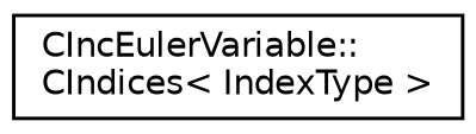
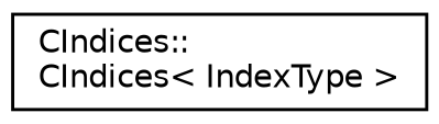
  digraph {
    rankdir=LR
-   n1 [color=black fillcolor=white fontname=Helvetica fontsize=10 height=0.2 label="CIncEulerVariable::\lCIndices\< IndexType \>" shape=record style=filled width=0.4]
+   n1 [color=black fillcolor=white fontname=Helvetica fontsize=10 height=0.2 label="CIndices::\lCIndices\< IndexType \>" shape=record style=filled width=0.4]
  }
